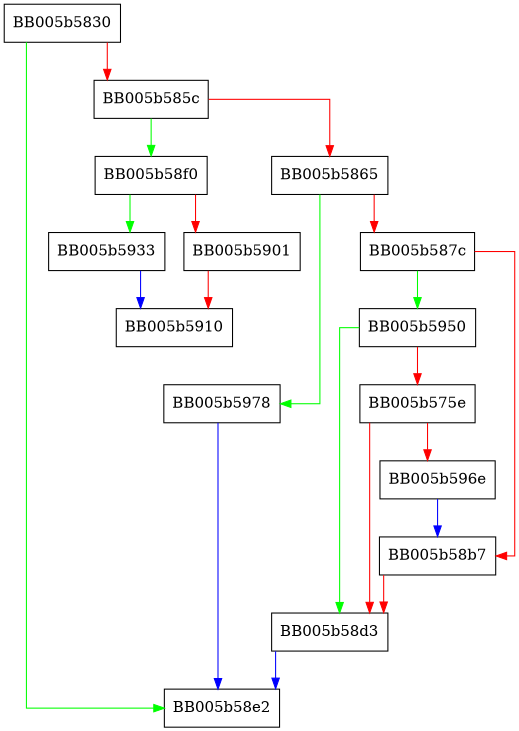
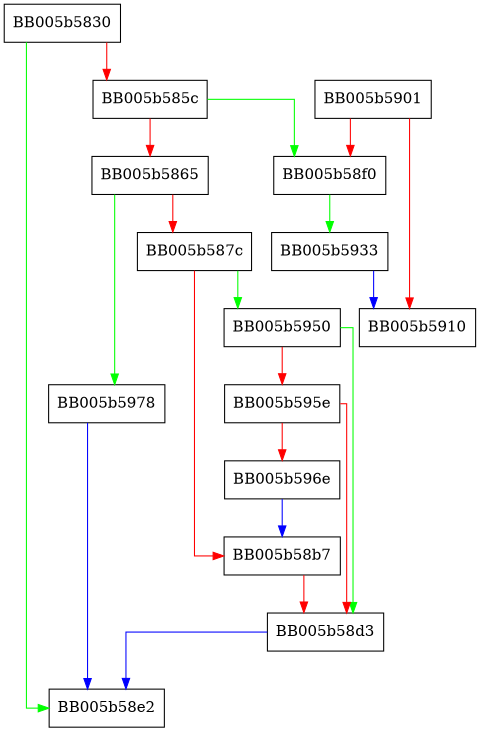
  digraph {
    splines=ortho
    node [shape=box]
    edge [color=red]
    BB005b5830
    BB005b58e2
    BB005b585c
    BB005b58f0
    BB005b5865
    n6 [label=BB005b5933]
    BB005b5901
    BB005b5978
    BB005b587c
    BB005b5910
    BB005b5950
    BB005b58b7
    BB005b58d3
-   BB005b595e [label=BB005b575e]
+   BB005b595e
    BB005b596e
    BB005b5830 -> BB005b58e2 [color=green]
    BB005b5830 -> BB005b585c
    BB005b585c -> BB005b58f0 [color=green]
    BB005b585c -> BB005b5865
    BB005b58f0 -> n6 [color=green]
-   BB005b58f0 -> BB005b5901
+   BB005b5901 -> BB005b58f0
    BB005b5865 -> BB005b5978 [color=green]
    BB005b5865 -> BB005b587c
    n6 -> BB005b5910 [color=blue]
    BB005b5901 -> BB005b5910
    BB005b5978 -> BB005b58e2 [color=blue]
    BB005b587c -> BB005b5950 [color=green]
    BB005b587c -> BB005b58b7
    BB005b5950 -> BB005b58d3 [color=green]
    BB005b5950 -> BB005b595e
    BB005b58b7 -> BB005b58d3
    BB005b58d3 -> BB005b58e2 [color=blue]
    BB005b595e -> BB005b58d3
    BB005b595e -> BB005b596e
    BB005b596e -> BB005b58b7 [color=blue]
  }
